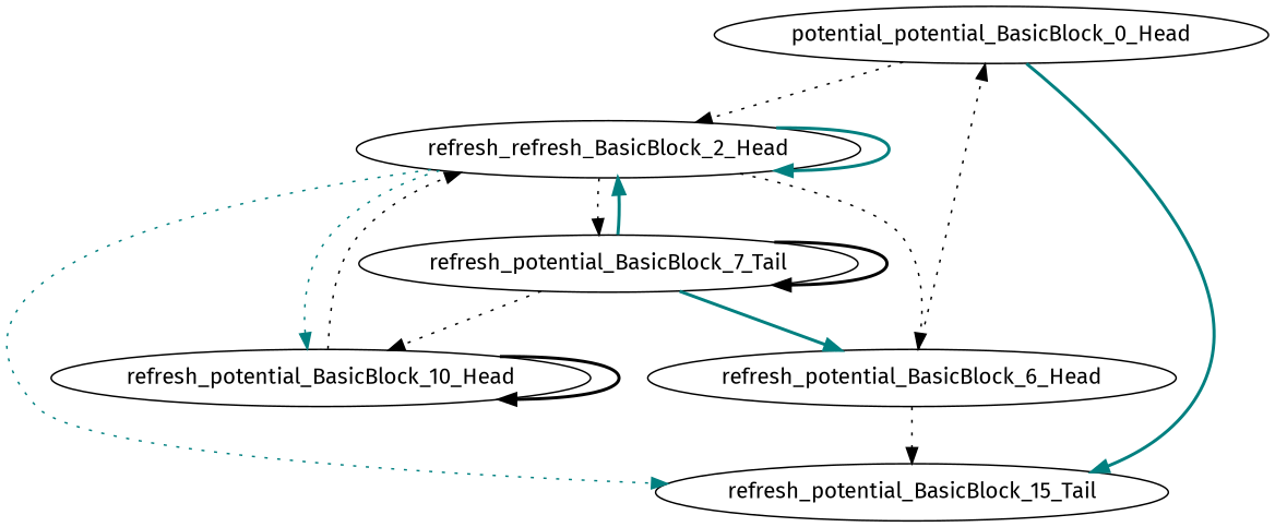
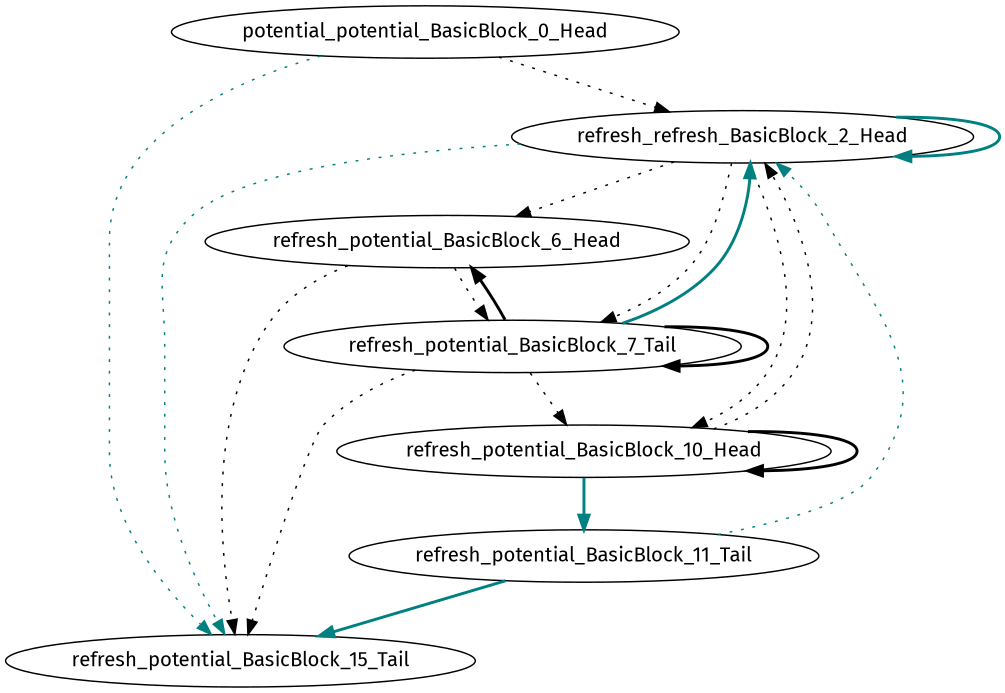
  digraph {
    fontname="Fira Sans"
    node [fontname="Fira Sans"]
    edge [color=black fontname="Fira Sans" style=dotted]
    n1 [label=potential_potential_BasicBlock_0_Head]
    refresh_potential_BasicBlock_15_Tail
    n3 [label=refresh_refresh_BasicBlock_2_Head]
    refresh_potential_BasicBlock_6_Head
    refresh_potential_BasicBlock_7_Tail
    refresh_potential_BasicBlock_10_Head
-   n1 -> refresh_potential_BasicBlock_15_Tail [color=teal style=bold]
+   refresh_potential_BasicBlock_11_Tail
+   n1 -> refresh_potential_BasicBlock_15_Tail [color=teal]
    n1 -> n3
    n3 -> refresh_potential_BasicBlock_15_Tail [color=teal]
    n3 -> n3 [color=teal style=bold]
    n3 -> refresh_potential_BasicBlock_6_Head
    n3 -> refresh_potential_BasicBlock_7_Tail
-   n3 -> refresh_potential_BasicBlock_10_Head [color=teal]
+   n3 -> refresh_potential_BasicBlock_10_Head
    refresh_potential_BasicBlock_6_Head -> refresh_potential_BasicBlock_15_Tail
-   refresh_potential_BasicBlock_6_Head -> n1
+   refresh_potential_BasicBlock_6_Head -> refresh_potential_BasicBlock_7_Tail
+   refresh_potential_BasicBlock_7_Tail -> refresh_potential_BasicBlock_15_Tail
    refresh_potential_BasicBlock_7_Tail -> n3 [color=teal style=bold]
-   refresh_potential_BasicBlock_7_Tail -> refresh_potential_BasicBlock_6_Head [color=teal style=bold]
+   refresh_potential_BasicBlock_7_Tail -> refresh_potential_BasicBlock_6_Head [style=bold]
    refresh_potential_BasicBlock_7_Tail -> refresh_potential_BasicBlock_7_Tail [style=bold]
    refresh_potential_BasicBlock_7_Tail -> refresh_potential_BasicBlock_10_Head
    refresh_potential_BasicBlock_10_Head -> n3
    refresh_potential_BasicBlock_10_Head -> refresh_potential_BasicBlock_10_Head [style=bold]
+   refresh_potential_BasicBlock_10_Head -> refresh_potential_BasicBlock_11_Tail [color=teal style=bold]
+   refresh_potential_BasicBlock_11_Tail -> refresh_potential_BasicBlock_15_Tail [color=teal style=bold]
+   refresh_potential_BasicBlock_11_Tail -> n3 [color=teal]
  }
